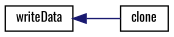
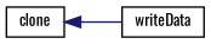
  digraph {
    rankdir=LR
    fontname=Oswald
    node [color=black fillcolor=white fontname=Oswald fontsize=10 shape=record style=filled]
    n1 [fontcolor=black height=0.2 label=writeData width=0.4]
    n2 [height=0.2 label=clone width=0.4]
-   n1 -> n2 [color=midnightblue dir=back fontname=Oswald fontsize=10 labelfontname=FreeSans labelfontsize=10 style=solid]
+   n2 -> n1 [color=midnightblue dir=back fontname=Oswald fontsize=10 labelfontname=FreeSans labelfontsize=10 style=solid]
  }
